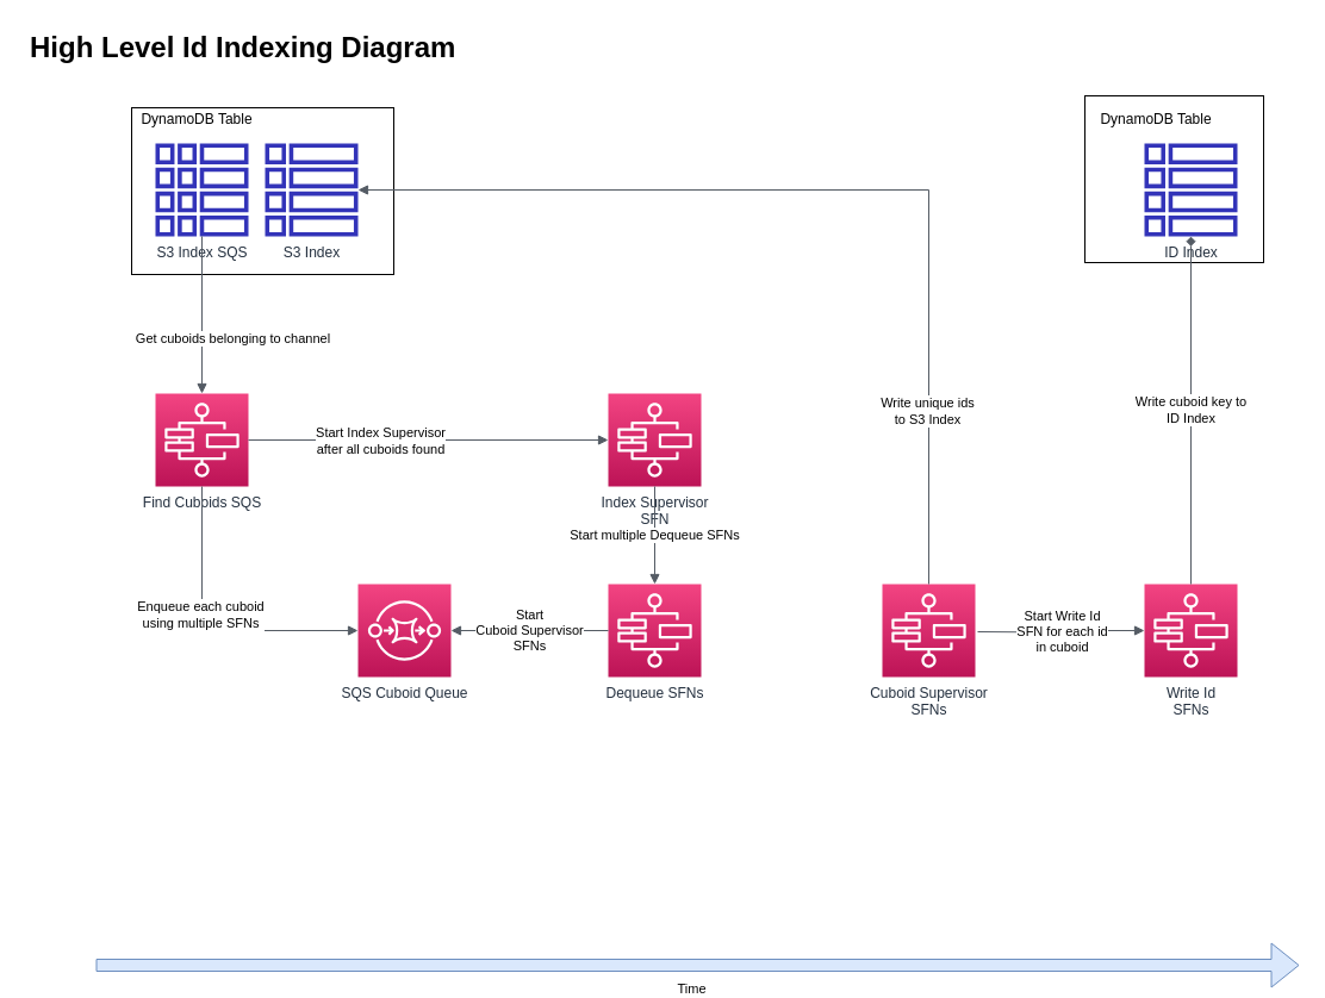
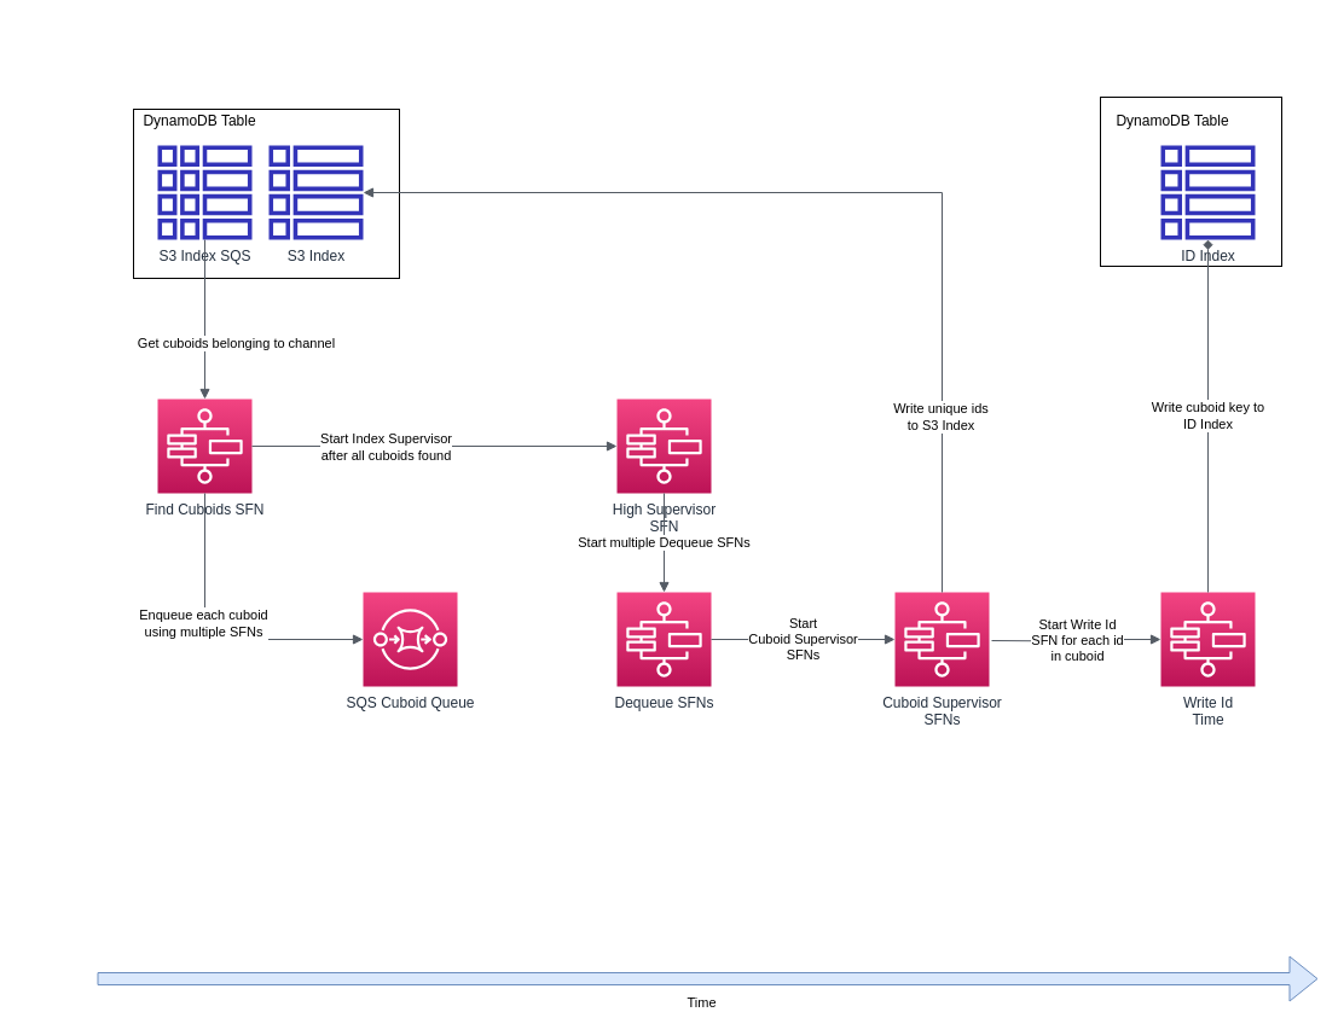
  <mxCell id="0" />
  <mxCell id="1" parent="0" />
  <mxCell id="2" value="" style="group" vertex="1" connectable="0" parent="1"><mxGeometry x="880" y="80" width="180" height="140" as="geometry" /></mxCell>
  <mxCell id="3" value="" style="rounded=0;whiteSpace=wrap;html=1;" vertex="1" parent="2"><mxGeometry x="30" width="150" height="140" as="geometry" /></mxCell>
  <mxCell id="4" value="DynamoDB Table" style="text;html=1;strokeColor=none;fillColor=none;align=center;verticalAlign=middle;whiteSpace=wrap;rounded=0;" vertex="1" parent="2"><mxGeometry x="30" y="10" width="120" height="20" as="geometry" /></mxCell>
  <mxCell id="5" value="" style="group" vertex="1" connectable="0" parent="1"><mxGeometry x="110" y="90" width="220" height="140" as="geometry" /></mxCell>
  <mxCell id="6" value="" style="rounded=0;whiteSpace=wrap;html=1;" vertex="1" parent="5"><mxGeometry width="220" height="140" as="geometry" /></mxCell>
  <mxCell id="7" value="DynamoDB Table" style="text;html=1;strokeColor=none;fillColor=none;align=center;verticalAlign=middle;whiteSpace=wrap;rounded=0;" vertex="1" parent="5"><mxGeometry width="110" height="20" as="geometry" /></mxCell>
  <mxCell id="8" value="SQS Cuboid Queue" style="outlineConnect=0;fontColor=#232F3E;gradientColor=#F34482;gradientDirection=north;fillColor=#BC1356;strokeColor=#ffffff;dashed=0;verticalLabelPosition=bottom;verticalAlign=top;align=center;html=1;fontSize=12;fontStyle=0;aspect=fixed;shape=mxgraph.aws4.resourceIcon;resIcon=mxgraph.aws4.sqs;" vertex="1" parent="1"><mxGeometry x="300" y="490" width="78" height="78" as="geometry" /></mxCell>
- <mxCell id="9" value="Find Cuboids SQS" style="outlineConnect=0;fontColor=#232F3E;gradientColor=#F34482;gradientDirection=north;fillColor=#BC1356;strokeColor=#ffffff;dashed=0;verticalLabelPosition=bottom;verticalAlign=top;align=center;html=1;fontSize=12;fontStyle=0;aspect=fixed;shape=mxgraph.aws4.resourceIcon;resIcon=mxgraph.aws4.step_functions;" vertex="1" parent="1"><mxGeometry x="130" y="330" width="78" height="78" as="geometry" /></mxCell>
+ <mxCell id="9" value="Find Cuboids SFN" style="outlineConnect=0;fontColor=#232F3E;gradientColor=#F34482;gradientDirection=north;fillColor=#BC1356;strokeColor=#ffffff;dashed=0;verticalLabelPosition=bottom;verticalAlign=top;align=center;html=1;fontSize=12;fontStyle=0;aspect=fixed;shape=mxgraph.aws4.resourceIcon;resIcon=mxgraph.aws4.step_functions;" vertex="1" parent="1"><mxGeometry x="130" y="330" width="78" height="78" as="geometry" /></mxCell>
  <mxCell id="10" value="ID Index" style="outlineConnect=0;fontColor=#232F3E;gradientColor=none;fillColor=#3334B9;strokeColor=none;dashed=0;verticalLabelPosition=bottom;verticalAlign=top;align=center;html=1;fontSize=12;fontStyle=0;aspect=fixed;pointerEvents=1;shape=mxgraph.aws4.table;" vertex="1" parent="1"><mxGeometry x="960" y="120" width="78" height="78" as="geometry" /></mxCell>
  <mxCell id="11" value="" style="edgeStyle=orthogonalEdgeStyle;html=1;endArrow=none;elbow=vertical;startArrow=block;startFill=1;strokeColor=#545B64;rounded=0;" edge="1" parent="1" source="8" target="9"><mxGeometry width="100" relative="1" as="geometry"><mxPoint x="290" y="340" as="sourcePoint" /><mxPoint x="390" y="340" as="targetPoint" /></mxGeometry></mxCell>
  <mxCell id="12" value="Enqueue each cuboid&lt;br&gt;using multiple SFNs" style="edgeLabel;html=1;align=center;verticalAlign=middle;resizable=0;points=[];" vertex="1" connectable="0" parent="11"><mxGeometry x="0.151" y="2" relative="1" as="geometry"><mxPoint as="offset" /></mxGeometry></mxCell>
- <mxCell id="13" value="Index Supervisor&lt;br&gt;SFN" style="outlineConnect=0;fontColor=#232F3E;gradientColor=#F34482;gradientDirection=north;fillColor=#BC1356;strokeColor=#ffffff;dashed=0;verticalLabelPosition=bottom;verticalAlign=top;align=center;html=1;fontSize=12;fontStyle=0;aspect=fixed;shape=mxgraph.aws4.resourceIcon;resIcon=mxgraph.aws4.step_functions;" vertex="1" parent="1"><mxGeometry x="510" y="330" width="78" height="78" as="geometry" /></mxCell>
+ <mxCell id="13" value="High Supervisor&lt;br&gt;SFN" style="outlineConnect=0;fontColor=#232F3E;gradientColor=#F34482;gradientDirection=north;fillColor=#BC1356;strokeColor=#ffffff;dashed=0;verticalLabelPosition=bottom;verticalAlign=top;align=center;html=1;fontSize=12;fontStyle=0;aspect=fixed;shape=mxgraph.aws4.resourceIcon;resIcon=mxgraph.aws4.step_functions;" vertex="1" parent="1"><mxGeometry x="510" y="330" width="78" height="78" as="geometry" /></mxCell>
  <mxCell id="14" value="" style="edgeStyle=orthogonalEdgeStyle;html=1;endArrow=block;elbow=vertical;startArrow=none;endFill=1;strokeColor=#545B64;rounded=0;" edge="1" parent="1" source="9" target="13"><mxGeometry width="100" relative="1" as="geometry"><mxPoint x="230" y="369" as="sourcePoint" /><mxPoint x="310" y="370" as="targetPoint" /></mxGeometry></mxCell>
  <mxCell id="15" value="Start Index Supervisor&lt;br&gt;after all cuboids found" style="edgeLabel;html=1;align=center;verticalAlign=middle;resizable=0;points=[];" vertex="1" connectable="0" parent="14"><mxGeometry x="-0.272" relative="1" as="geometry"><mxPoint as="offset" /></mxGeometry></mxCell>
  <mxCell id="16" value="Dequeue SFNs" style="outlineConnect=0;fontColor=#232F3E;gradientColor=#F34482;gradientDirection=north;fillColor=#BC1356;strokeColor=#ffffff;dashed=0;verticalLabelPosition=bottom;verticalAlign=top;align=center;html=1;fontSize=12;fontStyle=0;aspect=fixed;shape=mxgraph.aws4.resourceIcon;resIcon=mxgraph.aws4.step_functions;" vertex="1" parent="1"><mxGeometry x="510" y="490" width="78" height="78" as="geometry" /></mxCell>
  <mxCell id="17" value="Start multiple Dequeue SFNs" style="edgeStyle=orthogonalEdgeStyle;html=1;endArrow=block;elbow=vertical;startArrow=none;endFill=1;strokeColor=#545B64;rounded=0;" edge="1" parent="1" source="13" target="16"><mxGeometry width="100" relative="1" as="geometry"><mxPoint x="630" y="520" as="sourcePoint" /><mxPoint x="720" y="450" as="targetPoint" /></mxGeometry></mxCell>
  <mxCell id="18" value="Cuboid Supervisor&lt;br&gt;SFNs" style="outlineConnect=0;fontColor=#232F3E;gradientColor=#F34482;gradientDirection=north;fillColor=#BC1356;strokeColor=#ffffff;dashed=0;verticalLabelPosition=bottom;verticalAlign=top;align=center;html=1;fontSize=12;fontStyle=0;aspect=fixed;shape=mxgraph.aws4.resourceIcon;resIcon=mxgraph.aws4.step_functions;" vertex="1" parent="1"><mxGeometry x="740" y="490" width="78" height="78" as="geometry" /></mxCell>
- <mxCell id="19" value="Start&lt;br&gt;Cuboid Supervisor&lt;br&gt;SFNs" style="edgeStyle=orthogonalEdgeStyle;html=1;endArrow=block;elbow=vertical;startArrow=none;endFill=1;strokeColor=#545B64;rounded=0;" edge="1" parent="1" source="16" target="8"><mxGeometry width="100" relative="1" as="geometry"><mxPoint x="610" y="520" as="sourcePoint" /><mxPoint x="710" y="520" as="targetPoint" /></mxGeometry></mxCell>
- <mxCell id="20" value="Write Id&lt;br&gt;SFNs" style="outlineConnect=0;fontColor=#232F3E;gradientColor=#F34482;gradientDirection=north;fillColor=#BC1356;strokeColor=#ffffff;dashed=0;verticalLabelPosition=bottom;verticalAlign=top;align=center;html=1;fontSize=12;fontStyle=0;aspect=fixed;shape=mxgraph.aws4.resourceIcon;resIcon=mxgraph.aws4.step_functions;" vertex="1" parent="1"><mxGeometry x="960" y="490" width="78" height="78" as="geometry" /></mxCell>
+ <mxCell id="19" value="Start&lt;br&gt;Cuboid Supervisor&lt;br&gt;SFNs" style="edgeStyle=orthogonalEdgeStyle;html=1;endArrow=block;elbow=vertical;startArrow=none;endFill=1;strokeColor=#545B64;rounded=0;" edge="1" parent="1" source="16" target="18"><mxGeometry width="100" relative="1" as="geometry"><mxPoint x="610" y="520" as="sourcePoint" /><mxPoint x="710" y="520" as="targetPoint" /></mxGeometry></mxCell>
+ <mxCell id="20" value="Write Id&lt;br&gt;Time" style="outlineConnect=0;fontColor=#232F3E;gradientColor=#F34482;gradientDirection=north;fillColor=#BC1356;strokeColor=#ffffff;dashed=0;verticalLabelPosition=bottom;verticalAlign=top;align=center;html=1;fontSize=12;fontStyle=0;aspect=fixed;shape=mxgraph.aws4.resourceIcon;resIcon=mxgraph.aws4.step_functions;" vertex="1" parent="1"><mxGeometry x="960" y="490" width="78" height="78" as="geometry" /></mxCell>
  <mxCell id="21" value="Start Write Id&lt;br&gt;SFN for each id&lt;br&gt;in cuboid" style="edgeStyle=orthogonalEdgeStyle;html=1;endArrow=block;elbow=vertical;startArrow=none;endFill=1;strokeColor=#545B64;rounded=0;" edge="1" parent="1" target="20"><mxGeometry width="100" relative="1" as="geometry"><mxPoint x="820" y="530" as="sourcePoint" /><mxPoint x="930" y="530" as="targetPoint" /></mxGeometry></mxCell>
  <mxCell id="22" value="Write cuboid key to&lt;br&gt;ID Index" style="edgeStyle=orthogonalEdgeStyle;html=1;endArrow=diamond;elbow=vertical;startArrow=none;endFill=1;strokeColor=#545B64;rounded=0;" edge="1" parent="1" source="20" target="10"><mxGeometry width="100" relative="1" as="geometry"><mxPoint x="1020" y="410" as="sourcePoint" /><mxPoint x="1120" y="410" as="targetPoint" /></mxGeometry></mxCell>
  <mxCell id="23" value="S3 Index SQS" style="outlineConnect=0;fontColor=#232F3E;gradientColor=none;fillColor=#3334B9;strokeColor=none;dashed=0;verticalLabelPosition=bottom;verticalAlign=top;align=center;html=1;fontSize=12;fontStyle=0;aspect=fixed;pointerEvents=1;shape=mxgraph.aws4.global_secondary_index;" vertex="1" parent="1"><mxGeometry x="130" y="120" width="78" height="78" as="geometry" /></mxCell>
  <mxCell id="24" value="S3 Index" style="outlineConnect=0;fontColor=#232F3E;gradientColor=none;fillColor=#3334B9;strokeColor=none;dashed=0;verticalLabelPosition=bottom;verticalAlign=top;align=center;html=1;fontSize=12;fontStyle=0;aspect=fixed;pointerEvents=1;shape=mxgraph.aws4.table;" vertex="1" parent="1"><mxGeometry x="222" y="120" width="78" height="78" as="geometry" /></mxCell>
  <mxCell id="25" value="" style="edgeStyle=orthogonalEdgeStyle;html=1;endArrow=none;elbow=vertical;startArrow=block;startFill=1;strokeColor=#545B64;rounded=0;" edge="1" parent="1" source="24" target="18"><mxGeometry width="100" relative="1" as="geometry"><mxPoint x="670" y="380" as="sourcePoint" /><mxPoint x="770" y="380" as="targetPoint" /></mxGeometry></mxCell>
  <mxCell id="26" value="Write unique ids&lt;br&gt;to S3 Index" style="edgeLabel;html=1;align=center;verticalAlign=middle;resizable=0;points=[];" vertex="1" connectable="0" parent="25"><mxGeometry x="0.639" y="-2" relative="1" as="geometry"><mxPoint as="offset" /></mxGeometry></mxCell>
  <mxCell id="27" value="" style="edgeStyle=orthogonalEdgeStyle;html=1;endArrow=none;elbow=vertical;startArrow=block;startFill=1;strokeColor=#545B64;rounded=0;" edge="1" parent="1" source="9" target="23"><mxGeometry width="100" relative="1" as="geometry"><mxPoint x="110" y="260" as="sourcePoint" /><mxPoint x="210" y="260" as="targetPoint" /></mxGeometry></mxCell>
  <mxCell id="28" value="Get cuboids belonging to channel" style="edgeLabel;html=1;align=center;verticalAlign=middle;resizable=0;points=[];" vertex="1" connectable="0" parent="27"><mxGeometry x="-0.284" y="-25" relative="1" as="geometry"><mxPoint as="offset" /></mxGeometry></mxCell>
  <mxCell id="29" value="Time" style="shape=flexArrow;endArrow=classic;html=1;strokeColor=#6c8ebf;fillColor=#dae8fc;labelBackgroundColor=none;endWidth=26;endSize=7.33;" edge="1" parent="1"><mxGeometry x="-0.01" y="-20" width="50" height="50" relative="1" as="geometry"><mxPoint x="80" y="810" as="sourcePoint" /><mxPoint x="1090" y="810" as="targetPoint" /><mxPoint as="offset" /></mxGeometry></mxCell>
- <mxCell id="30" value="&lt;h1&gt;High Level Id Indexing Diagram&lt;/h1&gt;" style="text;html=1;strokeColor=none;fillColor=none;spacing=5;spacingTop=-20;whiteSpace=wrap;overflow=hidden;rounded=0;" vertex="1" parent="1"><mxGeometry x="20" y="20" width="440" height="50" as="geometry" /></mxCell>
